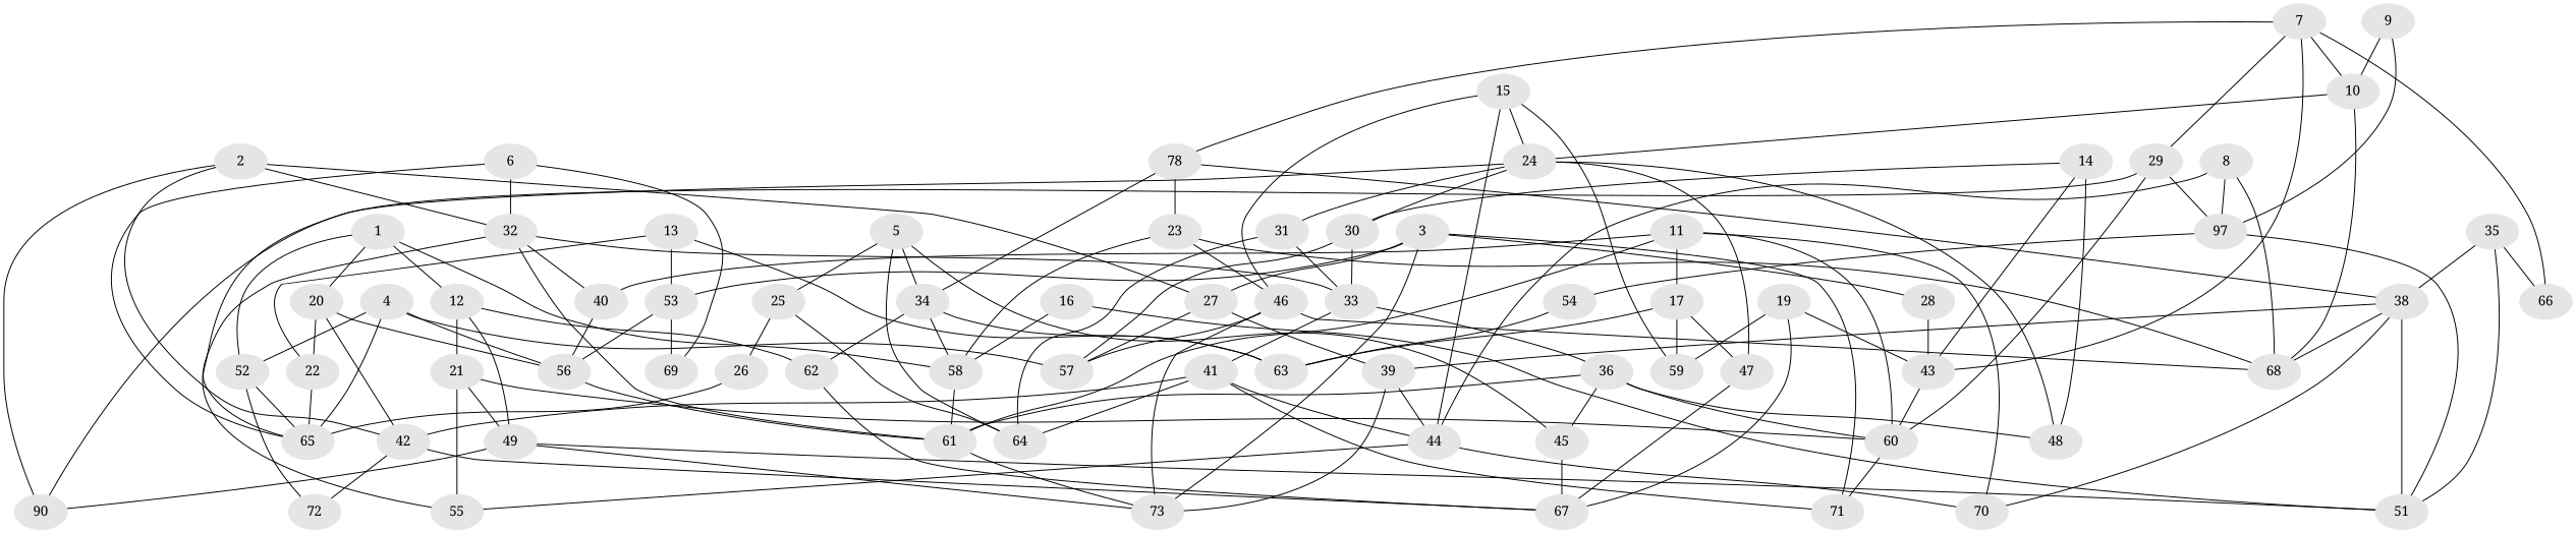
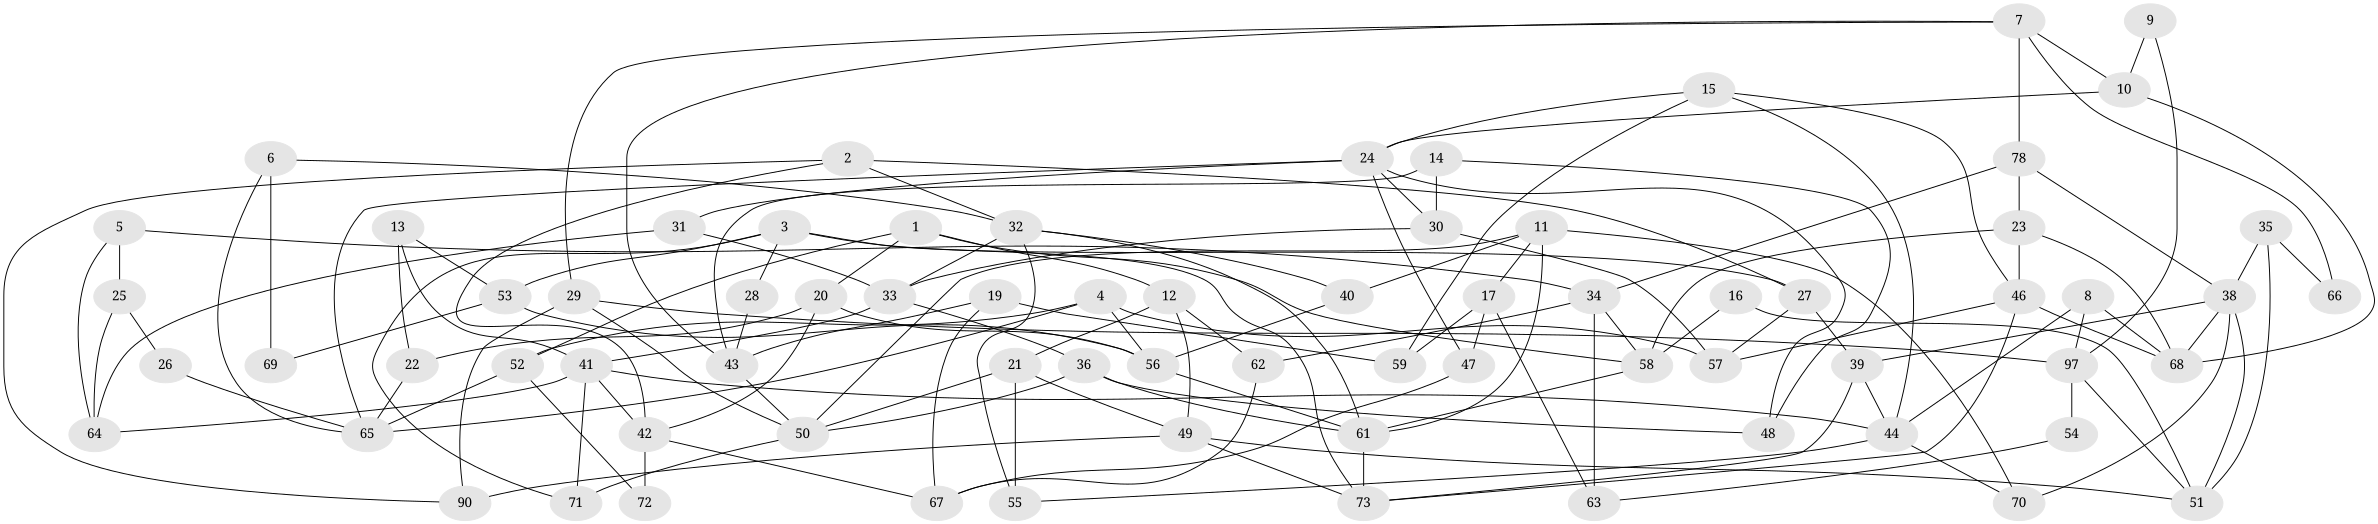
  graph {
    fontname="Noto Serif"
    node [color=gray90 fontname="Noto Serif" style=filled]
    edge [fontname="Noto Serif"]
    1
    12
    20
    52
    58
    3
    27
    28
    53
    71
    73
    21
    49
    62
    42
    56
    22
    65
    72
    61
    2
    32
    n23 [label=90]
    57
    39
    40
    55
    33
    67
    43
    69
    4
    5
    25
    34
-   45
    64
    26
    63
    6
    7
    10
    n43 [label=78]
    29
    66
    68
    24
    23
    38
    n50 [label=97]
-   60
+   60 [label=50]
    8
    44
    51
    54
    70
    9
    30
    47
    31
    48
    11
    17
    59
    13
    14
    15
    46
    16
    19
    36
    41
    35
    1 -- 12
    1 -- 20
    1 -- 52
    1 -- 58
    12 -- 21
    12 -- 49
    12 -- 62
    20 -- 42
    20 -- 56
    20 -- 22
    52 -- 65
    52 -- 72
    58 -- 61
    3 -- 27
    3 -- 28
    3 -- 53
    3 -- 71
    3 -- 73
    27 -- 57
    27 -- 39
    28 -- 43
    53 -- 56
    53 -- 69
    21 -- 49
    21 -- 55
    21 -- 60
    49 -- 73
    49 -- n23
    49 -- 51
    62 -- 67
    42 -- 72
    42 -- 67
    56 -- 61
    22 -- 65
    61 -- 73
    2 -- 27
    2 -- 42
    2 -- 32
    2 -- n23
    32 -- 61
    32 -- 40
    32 -- 55
    32 -- 33
    39 -- 73
    39 -- 44
    40 -- 56
    33 -- 36
    33 -- 41
    43 -- 60
    4 -- 52
    4 -- 56
    4 -- 65
    4 -- 57
    5 -- 25
    5 -- 34
-   5 -- 45
    5 -- 64
    25 -- 64
    25 -- 26
    34 -- 58
    34 -- 62
    34 -- 63
-   45 -- 67
    26 -- 65
    6 -- 65
    6 -- 32
    6 -- 69
    7 -- 43
    7 -- 10
    7 -- n43
    7 -- 29
    7 -- 66
    10 -- 68
    10 -- 24
    n43 -- 34
    n43 -- 23
    n43 -- 38
    29 -- n23
    29 -- n50
    29 -- 60
    24 -- 65
    24 -- 30
    24 -- 47
    24 -- 31
    24 -- 48
    23 -- 58
    23 -- 68
    23 -- 46
    38 -- 39
    38 -- 68
    38 -- 51
    38 -- 70
    n50 -- 51
    n50 -- 54
    60 -- 71
    8 -- 68
    8 -- n50
    8 -- 44
    44 -- 55
    44 -- 70
    54 -- 63
    9 -- 10
    9 -- n50
    30 -- 57
    30 -- 33
    47 -- 67
    31 -- 33
    31 -- 64
    11 -- 61
    11 -- 40
    11 -- 60
    11 -- 70
    11 -- 17
    17 -- 63
    17 -- 47
    17 -- 59
    13 -- 53
    13 -- 22
-   13 -- 63
+   13 -- 41
    14 -- 43
    14 -- 30
    14 -- 48
    15 -- 24
    15 -- 44
    15 -- 59
    15 -- 46
    46 -- 73
    46 -- 57
    46 -- 68
    16 -- 58
    16 -- 51
    19 -- 67
    19 -- 43
    19 -- 59
    36 -- 61
-   36 -- 45
    36 -- 60
    36 -- 48
    41 -- 71
    41 -- 42
    41 -- 64
    41 -- 44
    35 -- 66
    35 -- 38
    35 -- 51
  }
